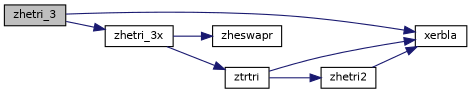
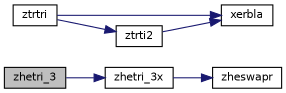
  digraph {
    rankdir=LR
    node [color=black fillcolor=white fontname=Helvetica fontsize=10 shape=record style=filled]
    edge [color=midnightblue fontname=Helvetica fontsize=10 labelfontname=Helvetica labelfontsize=10 style=solid]
    n1 [fillcolor=grey75 fontcolor=black height=0.2 label=zhetri_3 width=0.4]
    n2 [height=0.2 label=xerbla width=0.4]
    n3 [height=0.2 label=zhetri_3x width=0.4]
    n4 [height=0.2 label=zheswapr width=0.4]
    n5 [height=0.2 label=ztrtri width=0.4]
-   n6 [height=0.2 label=zhetri2 width=0.4]
-   n1 -> n2
+   n6 [height=0.2 label=ztrti2 width=0.4]
    n1 -> n3
    n3 -> n4
-   n3 -> n5
    n5 -> n2
    n5 -> n6
    n6 -> n2
  }
